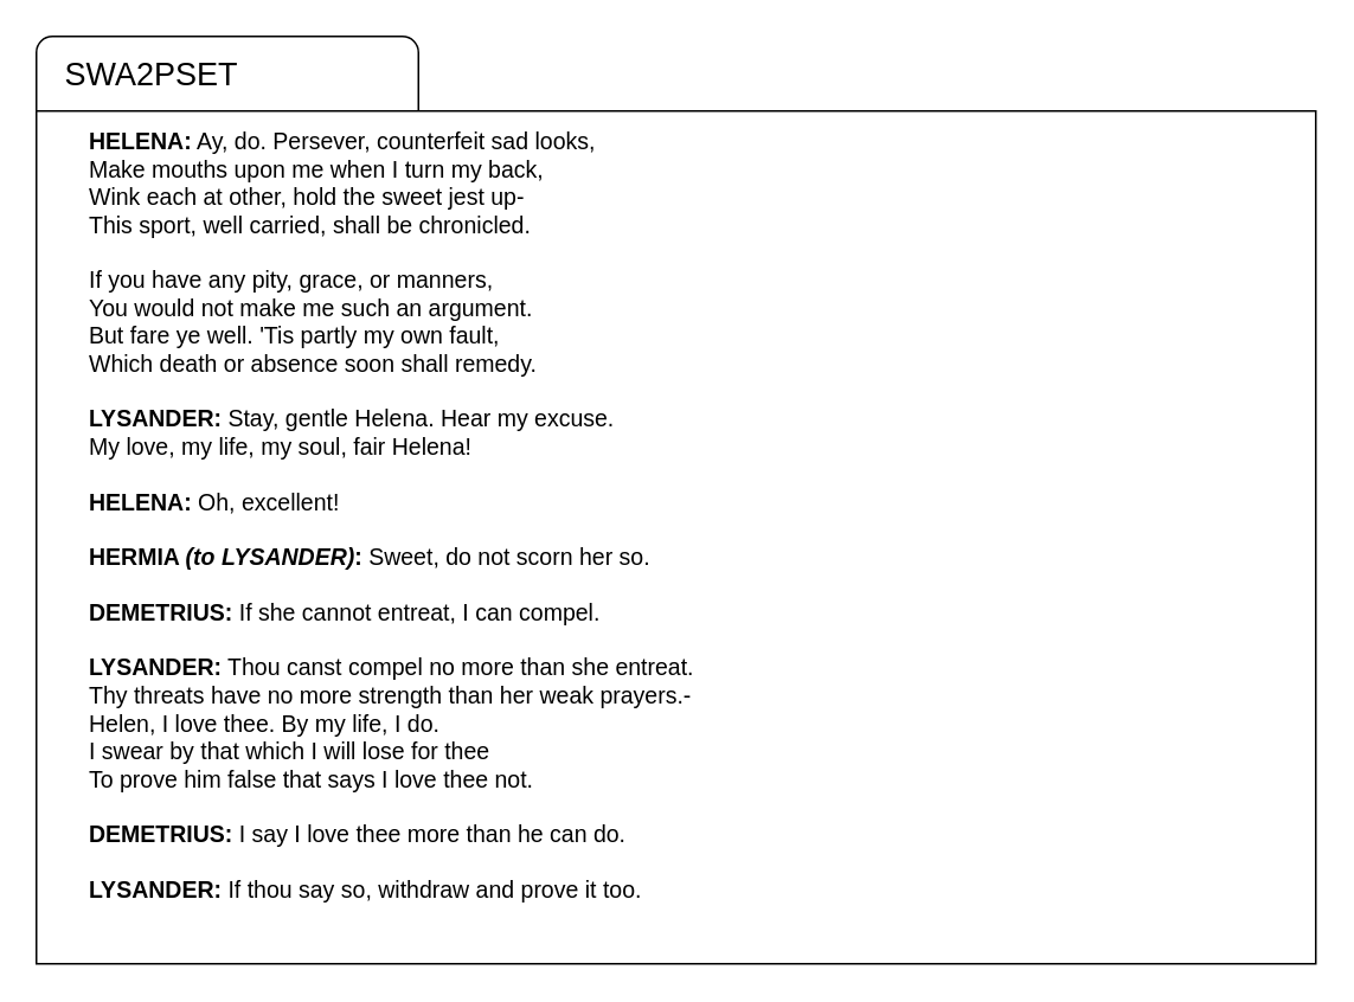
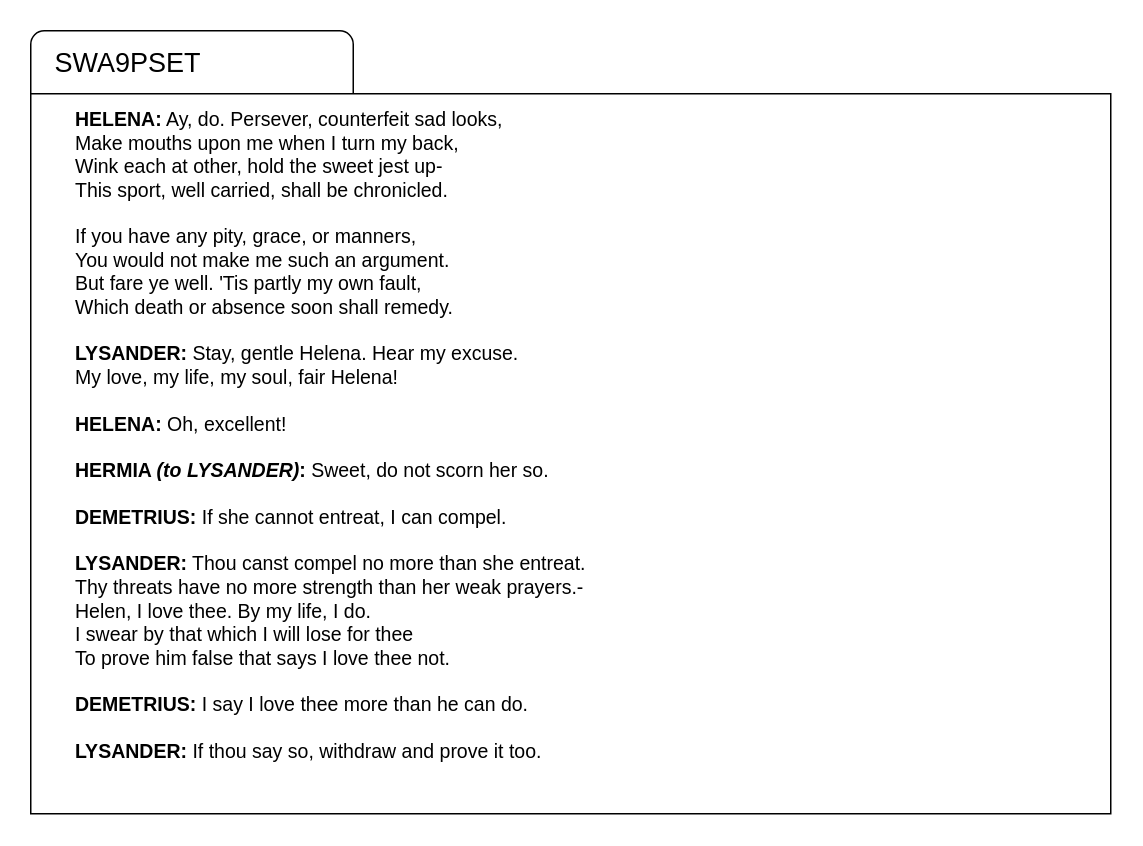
  <mxCell id="0" />
  <mxCell id="1" parent="0" />
  <mxCell id="2" value="" style="group" parent="1" vertex="1" connectable="0"><mxGeometry x="20" y="20" width="720" height="522" as="geometry" /></mxCell>
  <mxCell id="3" value="" style="rounded=1;whiteSpace=wrap;html=1;" parent="2" vertex="1"><mxGeometry width="215" height="60" as="geometry" /></mxCell>
  <mxCell id="4" value="" style="whiteSpace=wrap;html=1;" parent="2" vertex="1"><mxGeometry y="42" width="720" height="480" as="geometry" /></mxCell>
  <mxCell id="5" value="&lt;div style=&quot;font-size: 13px&quot;&gt;&lt;b&gt;HELENA:&lt;/b&gt; Ay, do. Persever, counterfeit sad looks,&lt;/div&gt;&lt;div style=&quot;font-size: 13px&quot;&gt;Make mouths upon me when I turn my back,&lt;/div&gt;&lt;div style=&quot;font-size: 13px&quot;&gt;Wink each at other, hold the sweet jest up-&lt;/div&gt;&lt;div style=&quot;font-size: 13px&quot;&gt;This sport, well carried, shall be chronicled.&lt;/div&gt;&lt;div style=&quot;font-size: 13px&quot;&gt;&lt;br style=&quot;font-size: 13px&quot;&gt;&lt;/div&gt;&lt;div style=&quot;font-size: 13px&quot;&gt;If you have any pity, grace, or manners,&lt;/div&gt;&lt;div style=&quot;font-size: 13px&quot;&gt;You would not make me such an argument.&lt;/div&gt;&lt;div style=&quot;font-size: 13px&quot;&gt;But fare ye well. 'Tis partly my own fault,&lt;/div&gt;&lt;div style=&quot;font-size: 13px&quot;&gt;Which death or absence soon shall remedy.&lt;/div&gt;&lt;div style=&quot;font-size: 13px&quot;&gt;&lt;br style=&quot;font-size: 13px&quot;&gt;&lt;/div&gt;&lt;div style=&quot;font-size: 13px&quot;&gt;&lt;b&gt;LYSANDER:&lt;/b&gt; Stay, gentle Helena. Hear my excuse.&lt;/div&gt;&lt;div style=&quot;font-size: 13px&quot;&gt;My love, my life, my soul, fair Helena!&lt;/div&gt;&lt;div style=&quot;font-size: 13px&quot;&gt;&lt;br style=&quot;font-size: 13px&quot;&gt;&lt;/div&gt;&lt;div style=&quot;font-size: 13px&quot;&gt;&lt;b&gt;HELENA:&lt;/b&gt; Oh, excellent!&lt;/div&gt;&lt;div style=&quot;font-size: 13px&quot;&gt;&lt;br style=&quot;font-size: 13px&quot;&gt;&lt;/div&gt;&lt;div style=&quot;font-size: 13px&quot;&gt;&lt;b&gt;HERMIA &lt;i&gt;(to LYSANDER)&lt;/i&gt;:&lt;/b&gt; Sweet, do not scorn her so.&lt;/div&gt;&lt;div style=&quot;font-size: 13px&quot;&gt;&lt;br style=&quot;font-size: 13px&quot;&gt;&lt;/div&gt;&lt;div style=&quot;font-size: 13px&quot;&gt;&lt;b&gt;DEMETRIUS:&lt;/b&gt; If she cannot entreat, I can compel.&lt;/div&gt;&lt;div style=&quot;font-size: 13px&quot;&gt;&lt;br style=&quot;font-size: 13px&quot;&gt;&lt;/div&gt;&lt;div style=&quot;font-size: 13px&quot;&gt;&lt;b&gt;LYSANDER:&lt;/b&gt; Thou canst compel no more than she entreat.&lt;/div&gt;&lt;div style=&quot;font-size: 13px&quot;&gt;Thy threats have no more strength than her weak prayers.-&lt;/div&gt;&lt;div style=&quot;font-size: 13px&quot;&gt;Helen, I love thee. By my life, I do.&lt;/div&gt;&lt;div style=&quot;font-size: 13px&quot;&gt;I swear by that which I will lose for thee&lt;/div&gt;&lt;div style=&quot;font-size: 13px&quot;&gt;To prove him false that says I love thee not.&lt;/div&gt;&lt;div style=&quot;font-size: 13px&quot;&gt;&lt;br style=&quot;font-size: 13px&quot;&gt;&lt;/div&gt;&lt;div style=&quot;font-size: 13px&quot;&gt;&lt;b&gt;DEMETRIUS:&lt;/b&gt; I say I love thee more than he can do.&lt;/div&gt;&lt;div style=&quot;font-size: 13px&quot;&gt;&lt;br style=&quot;font-size: 13px&quot;&gt;&lt;/div&gt;&lt;div style=&quot;font-size: 13px&quot;&gt;&lt;b&gt;LYSANDER:&lt;/b&gt; If thou say so, withdraw and prove it too.&lt;/div&gt;" style="text;html=1;strokeColor=none;fillColor=none;align=left;verticalAlign=middle;whiteSpace=wrap;rounded=0;fontSize=13;" parent="2" vertex="1"><mxGeometry x="27.5" y="60" width="665" height="420" as="geometry" /></mxCell>
- <mxCell id="6" value="SWA2PSET" style="text;html=1;strokeColor=none;fillColor=none;align=center;verticalAlign=middle;whiteSpace=wrap;rounded=0;fontSize=18;" parent="2" vertex="1"><mxGeometry x="45" y="12" width="40" height="20" as="geometry" /></mxCell>
+ <mxCell id="6" value="SWA9PSET" style="text;html=1;strokeColor=none;fillColor=none;align=center;verticalAlign=middle;whiteSpace=wrap;rounded=0;fontSize=18;" parent="2" vertex="1"><mxGeometry x="45" y="12" width="40" height="20" as="geometry" /></mxCell>
